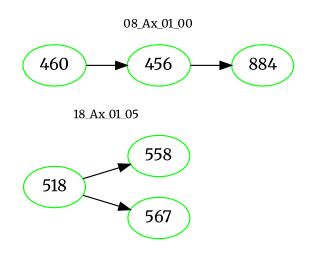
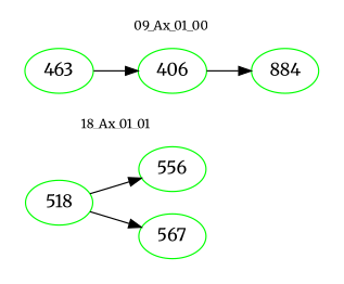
  digraph {
    fontname=Merriweather
    rankdir=LR
    node [color=green fontname=Merriweather]
    edge [color=black fontname=Merriweather]
    n1 [label=567]
    n2 [label=518]
-   n3 [label=558]
-   n4 [label=460]
-   n5 [label=456]
+   n3 [label=556]
+   n4 [label=463]
+   n5 [label=406]
    n6 [label=884]
    subgraph cluster_1 {
      color=white
      fontsize=10
-     label="18_Ax_01_05"
+     label="18_Ax_01_01"
      n1
      n2
      n3
    }
    subgraph cluster_2 {
      color=white
      fontsize=10
-     label="08_Ax_01_00"
+     label="09_Ax_01_00"
      n4
      n5
      n6
    }
    n2 -> n1
    n2 -> n3
    n4 -> n5
    n5 -> n6
  }
